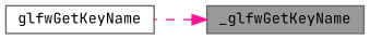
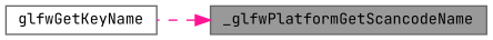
  digraph {
    rankdir=RL
    fontname="JetBrains Mono"
    node [fontname="JetBrains Mono" fontsize=10 shape=box style=filled]
-   n1 [color=gray40 fillcolor=grey60 fontcolor=black height=0.2 label=_glfwGetKeyName width=0.4]
+   n1 [color=gray40 fillcolor=grey60 fontcolor=black height=0.2 label=_glfwPlatformGetScancodeName width=0.4]
    n2 [color=grey40 fillcolor=white height=0.2 label=glfwGetKeyName width=0.4]
    n1 -> n2 [color=deeppink dir=back fontname="JetBrains Mono" fontsize=10 labelfontname=Helvetica labelfontsize=10 style=dashed]
  }
